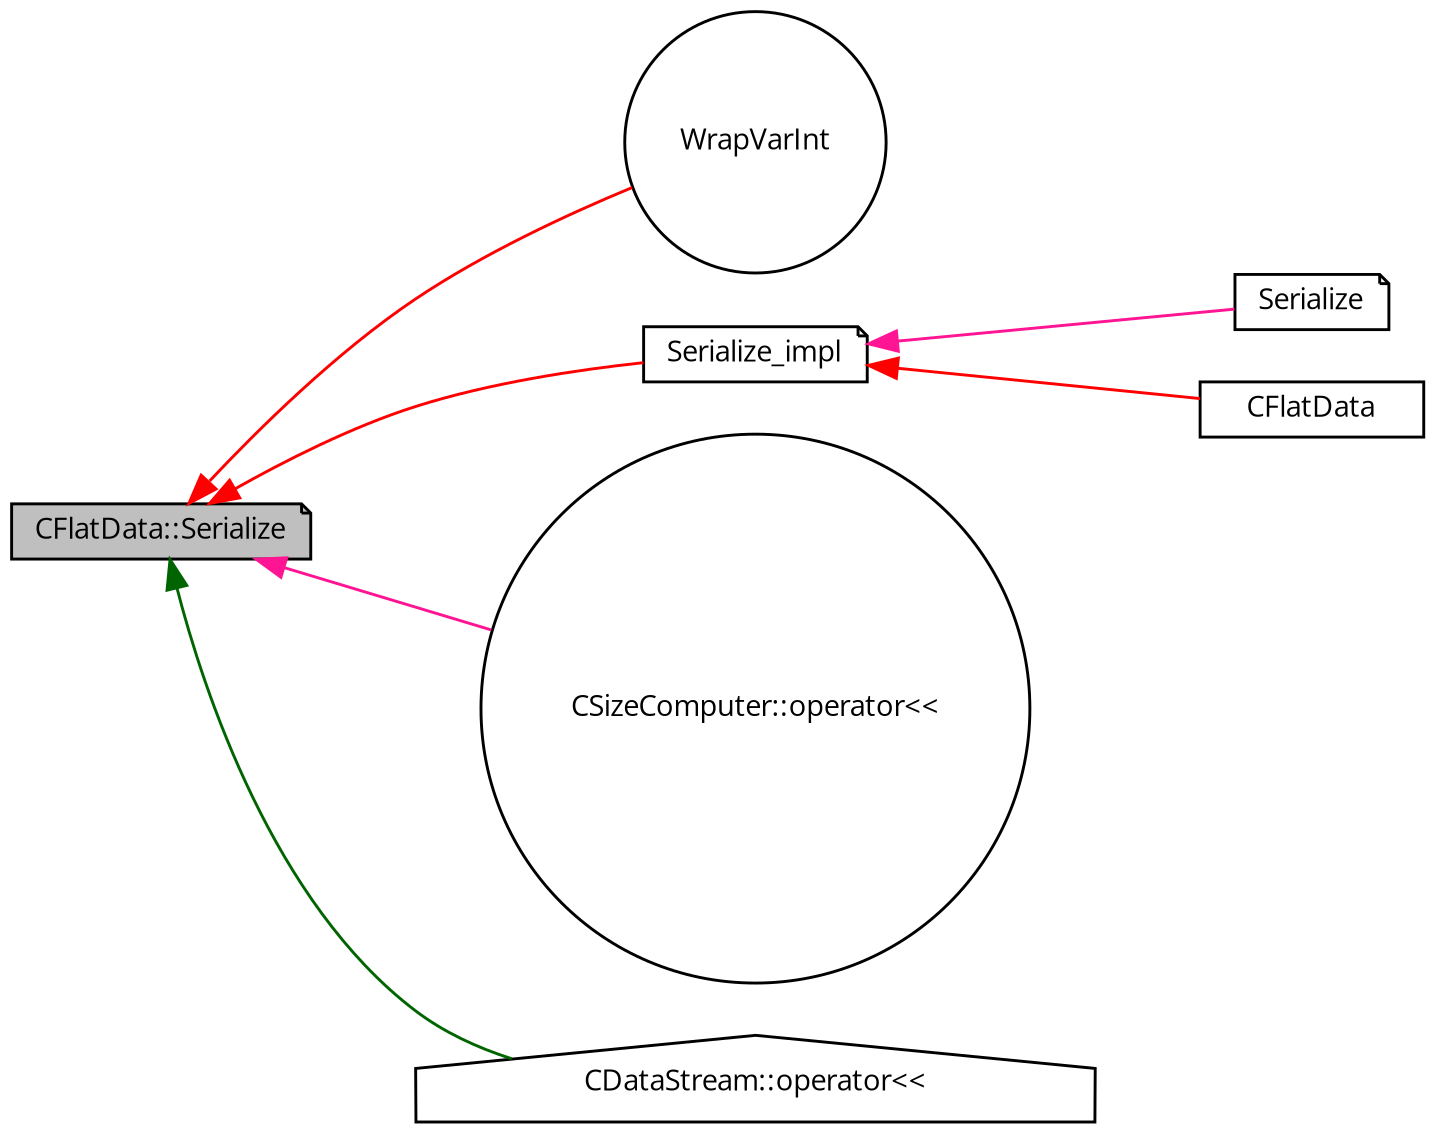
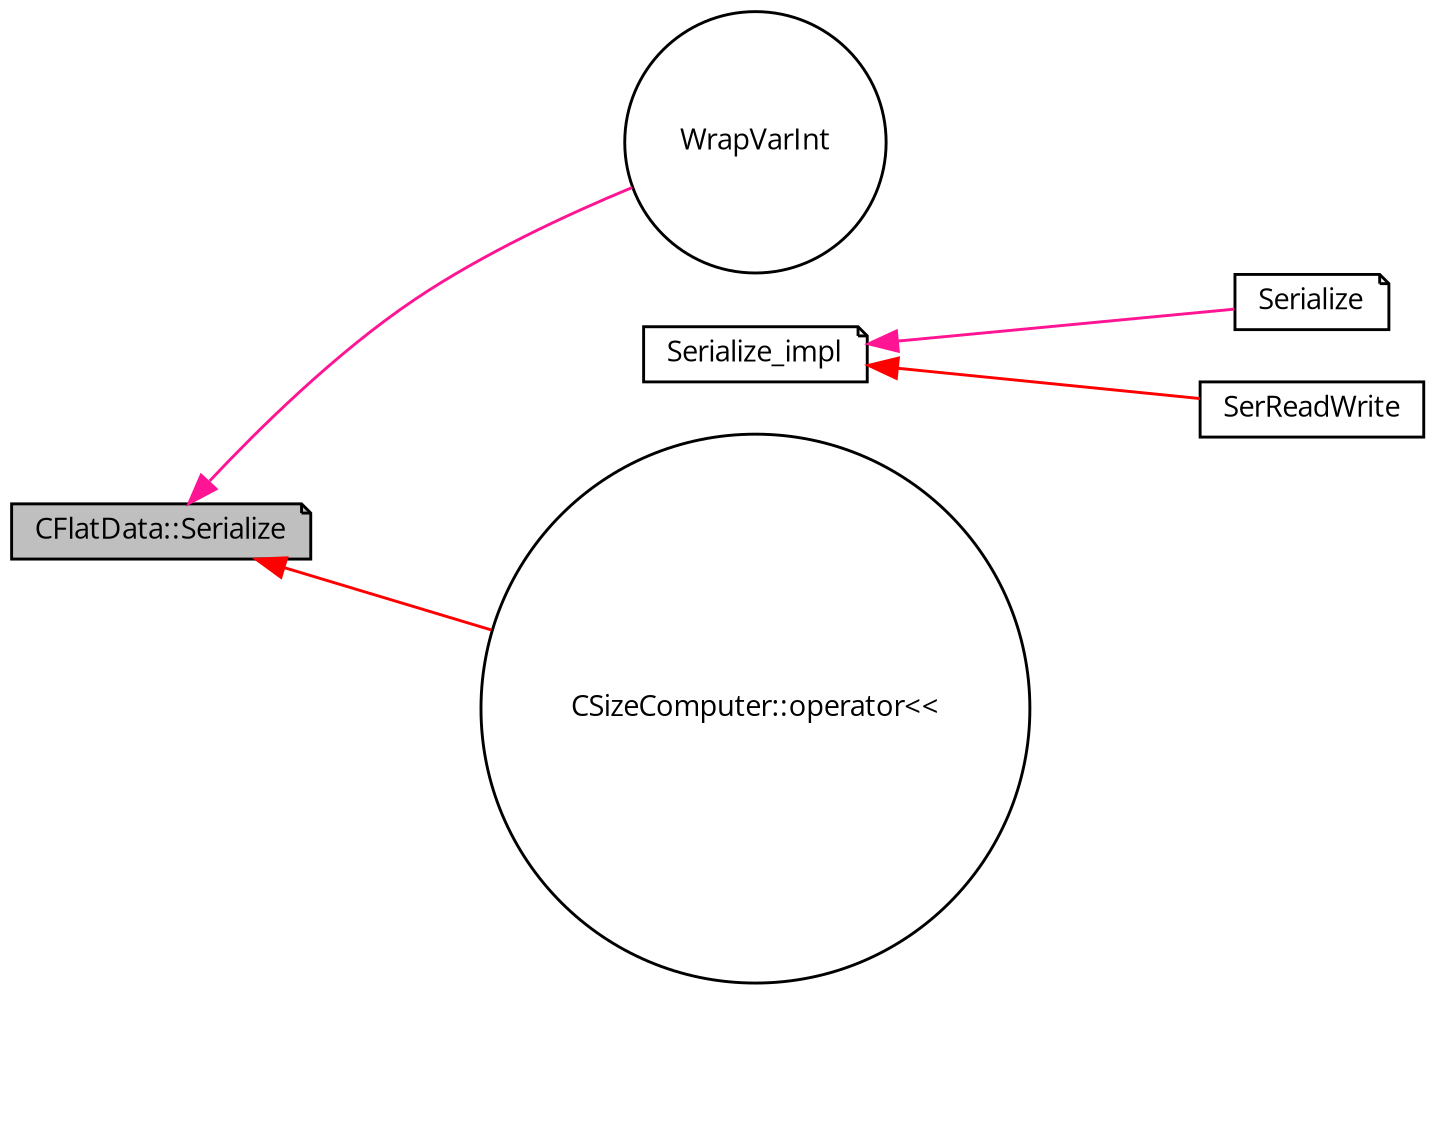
  digraph {
    fontname="Open Sans"
    rankdir=LR
    node [color=black fillcolor=white fontname="Open Sans" fontsize=10 shape=note style=filled]
    edge [color=red dir=back fontname="Open Sans" fontsize=10 labelfontname=Helvetica labelfontsize=10 style=solid]
    n1 [fillcolor=grey75 fontcolor=black height=0.2 label="CFlatData::Serialize" width=0.4]
    n2 [height=0.2 label=WrapVarInt shape=circle width=0.4]
    n3 [height=0.2 label=Serialize_impl width=0.4]
    n4 [height=0.2 label="CSizeComputer::operator\<\<" shape=circle width=0.4]
-   n5 [height=0.2 label="CDataStream::operator\<\<" shape=house width=0.4]
    n6 [height=0.2 label=Serialize width=0.4]
-   n7 [height=0.2 label=CFlatData shape=box width=0.4]
-   n1 -> n2
-   n1 -> n3
-   n1 -> n4 [color=deeppink]
-   n1 -> n5 [color=darkgreen]
+   n7 [height=0.2 label=SerReadWrite shape=box width=0.4]
+   n1 -> n2 [color=deeppink]
+   n1 -> n4
    n3 -> n6 [color=deeppink]
    n3 -> n7
  }
